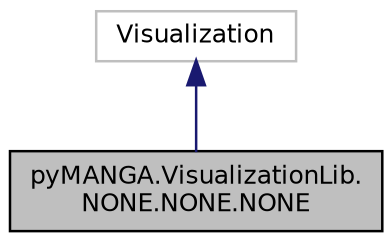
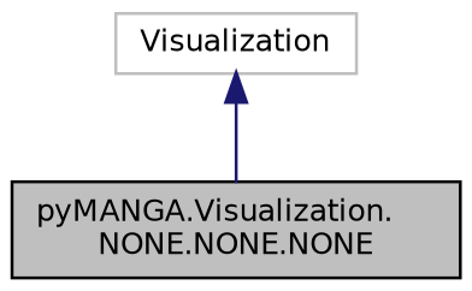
  digraph {
    node [fontname=Helvetica fontsize=10 shape=record style=filled]
-   n1 [color=black fillcolor=grey75 fontcolor=black height=0.2 label="pyMANGA.VisualizationLib.\lNONE.NONE.NONE" width=0.4]
+   n1 [color=black fillcolor=grey75 fontcolor=black height=0.2 label="pyMANGA.Visualization.\lNONE.NONE.NONE" width=0.4]
    n2 [color=grey75 fillcolor=white height=0.2 label=Visualization width=0.4]
    n2 -> n1 [color=midnightblue dir=back fontname=Helvetica fontsize=10 labelfontname=Helvetica labelfontsize=10 style=solid]
  }
